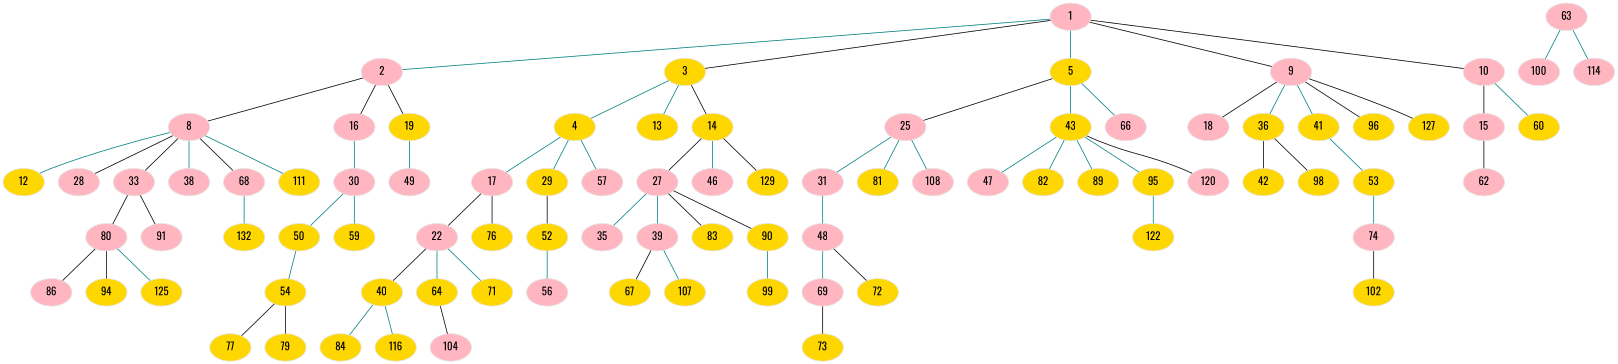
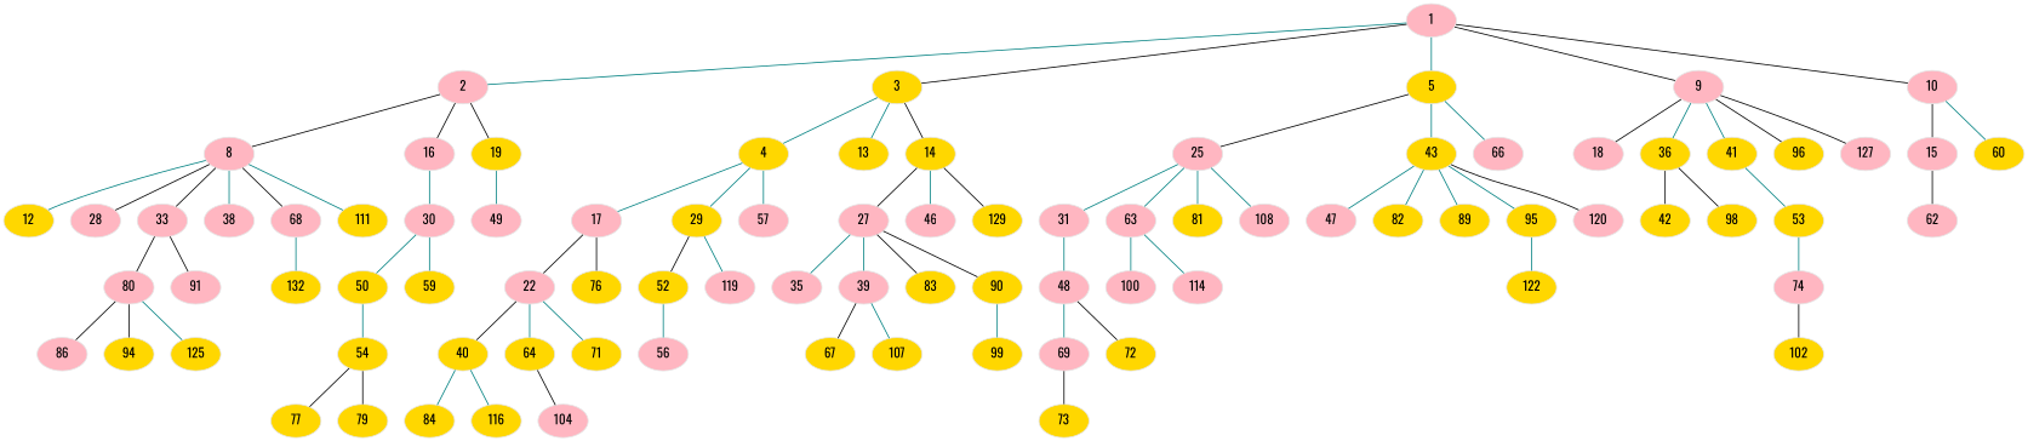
  graph {
    fontname=Oswald
    node [color=gray90 fillcolor=gold fontname=Oswald style=filled]
    edge [color=teal fontname=Oswald]
    1 [fillcolor=lightpink super="+44"]
    2 [fillcolor=lightpink super="+7"]
    3 [super="+6"]
    5 [super="+26"]
    9 [fillcolor=lightpink super="+20"]
    10 [fillcolor=lightpink super="+128"]
    8 [fillcolor=lightpink super="+11"]
    16 [fillcolor=lightpink super="+70"]
    19
    4 [super="+21"]
    13
    14 [super="+24"]
    25 [fillcolor=lightpink super="+55"]
    43 [super="+45"]
    66 [fillcolor=lightpink super="+130"]
    18 [fillcolor=lightpink]
    36 [super="+37"]
    41
    96
-   127
+   127 [fillcolor=lightpink]
    15 [fillcolor=lightpink super="+51"]
    60
    12
    28 [fillcolor=lightpink]
    33 [fillcolor=lightpink]
    38 [fillcolor=lightpink]
    68 [fillcolor=lightpink super="+113"]
    111
    30 [fillcolor=lightpink super="+34"]
    49 [fillcolor=lightpink super="+121"]
    17 [fillcolor=lightpink super="+65"]
    29 [super="+32"]
    57 [fillcolor=lightpink super="+92"]
    27 [fillcolor=lightpink]
    46 [fillcolor=lightpink]
    129
    22 [fillcolor=lightpink super="+23"]
    76
    52
+   119 [fillcolor=lightpink]
    31 [fillcolor=lightpink super="+75"]
    63 [fillcolor=lightpink]
    81 [super="+123"]
    108 [fillcolor=lightpink]
    47 [fillcolor=lightpink]
    82
    89 [super="+103"]
    95
    120 [fillcolor=lightpink]
    80 [fillcolor=lightpink super="+88"]
    91 [fillcolor=lightpink super="+93"]
    132
    42 [super="+110"]
    98 [super="+118"]
    53
    62 [fillcolor=lightpink super="+101"]
    35 [fillcolor=lightpink]
    39 [fillcolor=lightpink super="+58"]
    83 [super="+131"]
    90 [super="+97"]
    50
    59
    40 [super="+61"]
    64 [super="+115"]
    71 [super="+117"]
    84 [super="+109"]
    116
    104 [fillcolor=lightpink]
    48 [fillcolor=lightpink super="+78"]
    100 [fillcolor=lightpink]
    114 [fillcolor=lightpink]
    67 [super="+126"]
    107
    99 [super="+112"]
    56 [fillcolor=lightpink super="+106"]
    54 [super="+87"]
    69 [fillcolor=lightpink super="+124"]
    72
    86 [fillcolor=lightpink]
    94
    125
    74 [fillcolor=lightpink super="+85"]
    122
    73
    77 [super="+105"]
    79
    102
    1 -- 2
    1 -- 3 [color=black]
    1 -- 5
    1 -- 9 [color=black]
    1 -- 10 [color=black]
    2 -- 8 [color=black]
    2 -- 16 [color=black]
    2 -- 19 [color=black]
    3 -- 4
    3 -- 13
    3 -- 14 [color=black]
    5 -- 25 [color=black]
    5 -- 43
    5 -- 66
    9 -- 18 [color=black]
    9 -- 36
    9 -- 41
    9 -- 96 [color=black]
    9 -- 127 [color=black]
    10 -- 15 [color=black]
    10 -- 60
    8 -- 12
    8 -- 28 [color=black]
    8 -- 33 [color=black]
    8 -- 38
    8 -- 68 [color=black]
    8 -- 111
    16 -- 30
    19 -- 49
    4 -- 17
    4 -- 29
    4 -- 57
    14 -- 27 [color=black]
    14 -- 46
    14 -- 129 [color=black]
    25 -- 31
+   25 -- 63
    25 -- 81
    25 -- 108
    43 -- 47
    43 -- 82
    43 -- 89
    43 -- 95
    43 -- 120 [color=black]
    36 -- 42 [color=black]
    36 -- 98 [color=black]
    41 -- 53
    15 -- 62 [color=black]
    33 -- 80 [color=black]
    33 -- 91 [color=black]
    68 -- 132
    30 -- 50
    30 -- 59
    17 -- 22 [color=black]
    17 -- 76 [color=black]
    29 -- 52 [color=black]
+   29 -- 119
    27 -- 35
    27 -- 39
    27 -- 83 [color=black]
    27 -- 90 [color=black]
    22 -- 40 [color=black]
    22 -- 64
    22 -- 71
    52 -- 56
    31 -- 48
    63 -- 100
    63 -- 114
    95 -- 122
    80 -- 86 [color=black]
    80 -- 94 [color=black]
    80 -- 125
    53 -- 74
    39 -- 67 [color=black]
    39 -- 107
    90 -- 99
    50 -- 54
    40 -- 84
    40 -- 116
    64 -- 104 [color=black]
    48 -- 69
    48 -- 72 [color=black]
    54 -- 77 [color=black]
    54 -- 79 [color=black]
    69 -- 73 [color=black]
    74 -- 102 [color=black]
  }
